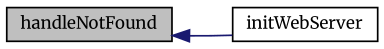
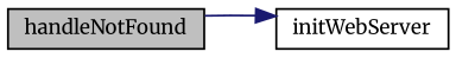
  digraph {
    rankdir=LR
    fontname=Merriweather
    node [color=black fontname=Merriweather fontsize=10 shape=record style=filled]
    n1 [fillcolor=grey75 fontcolor=black height=0.2 label=handleNotFound width=0.4]
    n2 [fillcolor=white height=0.2 label=initWebServer width=0.4]
-   n1 -> n2 [color=midnightblue dir=back fontname=Merriweather fontsize=10 labelfontname=Helvetica labelfontsize=10 style=solid]
+   n2 -> n1 [color=midnightblue dir=back fontname=Merriweather fontsize=10 labelfontname=Helvetica labelfontsize=10 style=solid]
  }
